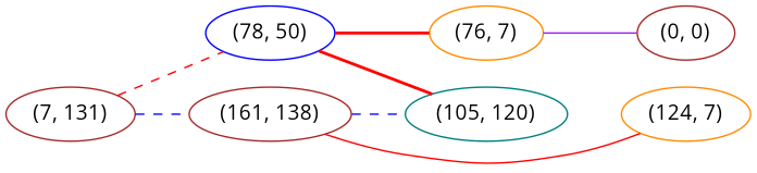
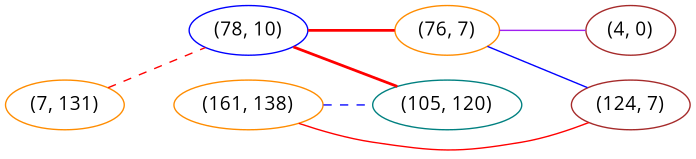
  graph {
    fontname="Open Sans"
    rankdir=LR
    node [color=brown fontname="Open Sans"]
    edge [color=red fontname="Open Sans" style=dashed weight=1]
-   "(78, 10)" [color=blue label="(78, 50)"]
-   "(7, 131)"
-   "(161, 138)"
+   "(78, 10)" [color=blue]
+   "(7, 131)" [color=darkorange]
+   "(161, 138)" [color=darkorange]
    n4 [color=darkorange label="(76, 7)"]
    "(105, 120)" [color=teal]
-   "(124, 7)" [color=darkorange]
-   "(0, 0)"
+   "(124, 7)"
+   "(0, 0)" [label="(4, 0)"]
    "(78, 10)" -- n4 [style=bold]
    "(78, 10)" -- "(105, 120)" [style=bold]
    "(7, 131)" -- "(78, 10)"
-   "(7, 131)" -- "(161, 138)" [color=blue weight=3]
    "(161, 138)" -- "(105, 120)" [color=blue weight=3]
    "(161, 138)" -- "(124, 7)" [style=solid]
+   n4 -- "(124, 7)" [color=blue style=solid weight=3]
    n4 -- "(0, 0)" [color=purple style=solid weight=4]
  }
